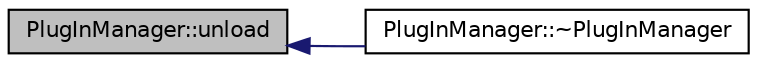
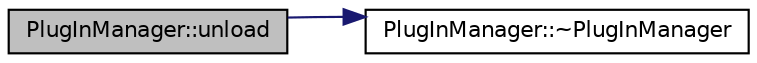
  digraph {
    rankdir=LR
    fontname="DejaVu Sans"
    node [color=black fontname="DejaVu Sans" fontsize=10 shape=record style=filled]
    n1 [fillcolor=grey75 fontcolor=black height=0.2 label="PlugInManager::unload" width=0.4]
    n2 [fillcolor=white height=0.2 label="PlugInManager::~PlugInManager" width=0.4]
-   n1 -> n2 [color=midnightblue dir=back fontname="DejaVu Sans" fontsize=10 labelfontname=Helvetica labelfontsize=10 style=solid]
+   n2 -> n1 [color=midnightblue dir=back fontname="DejaVu Sans" fontsize=10 labelfontname=Helvetica labelfontsize=10 style=solid]
  }
